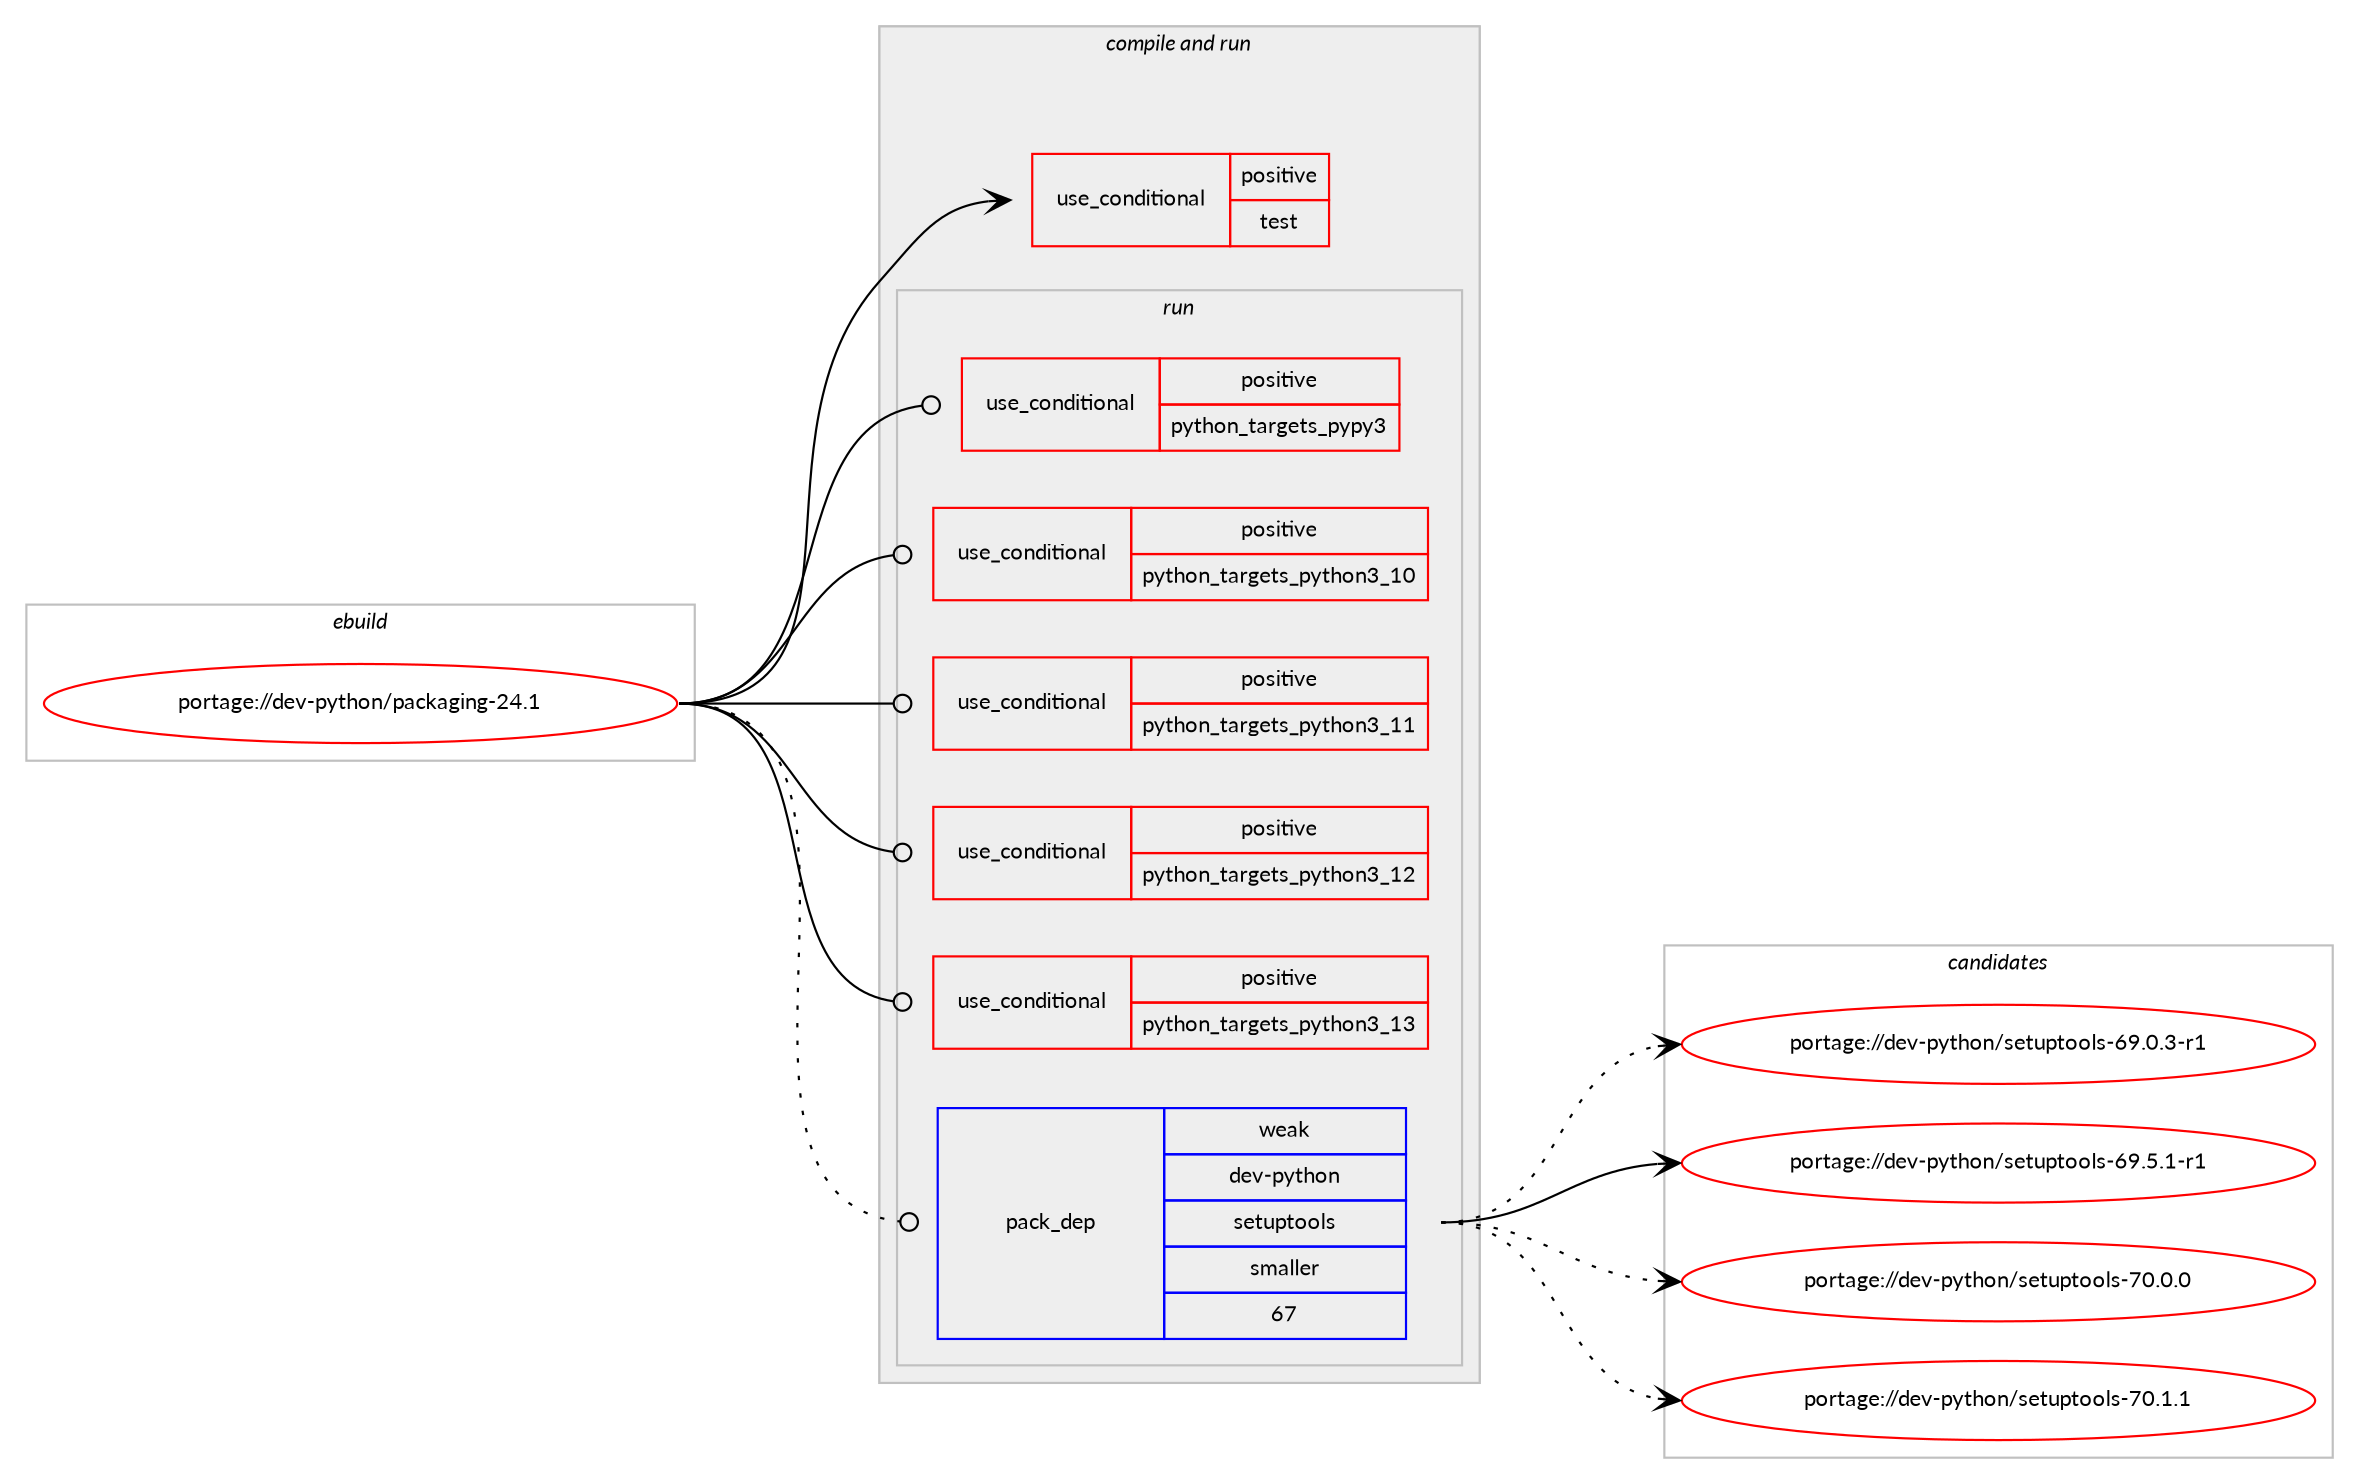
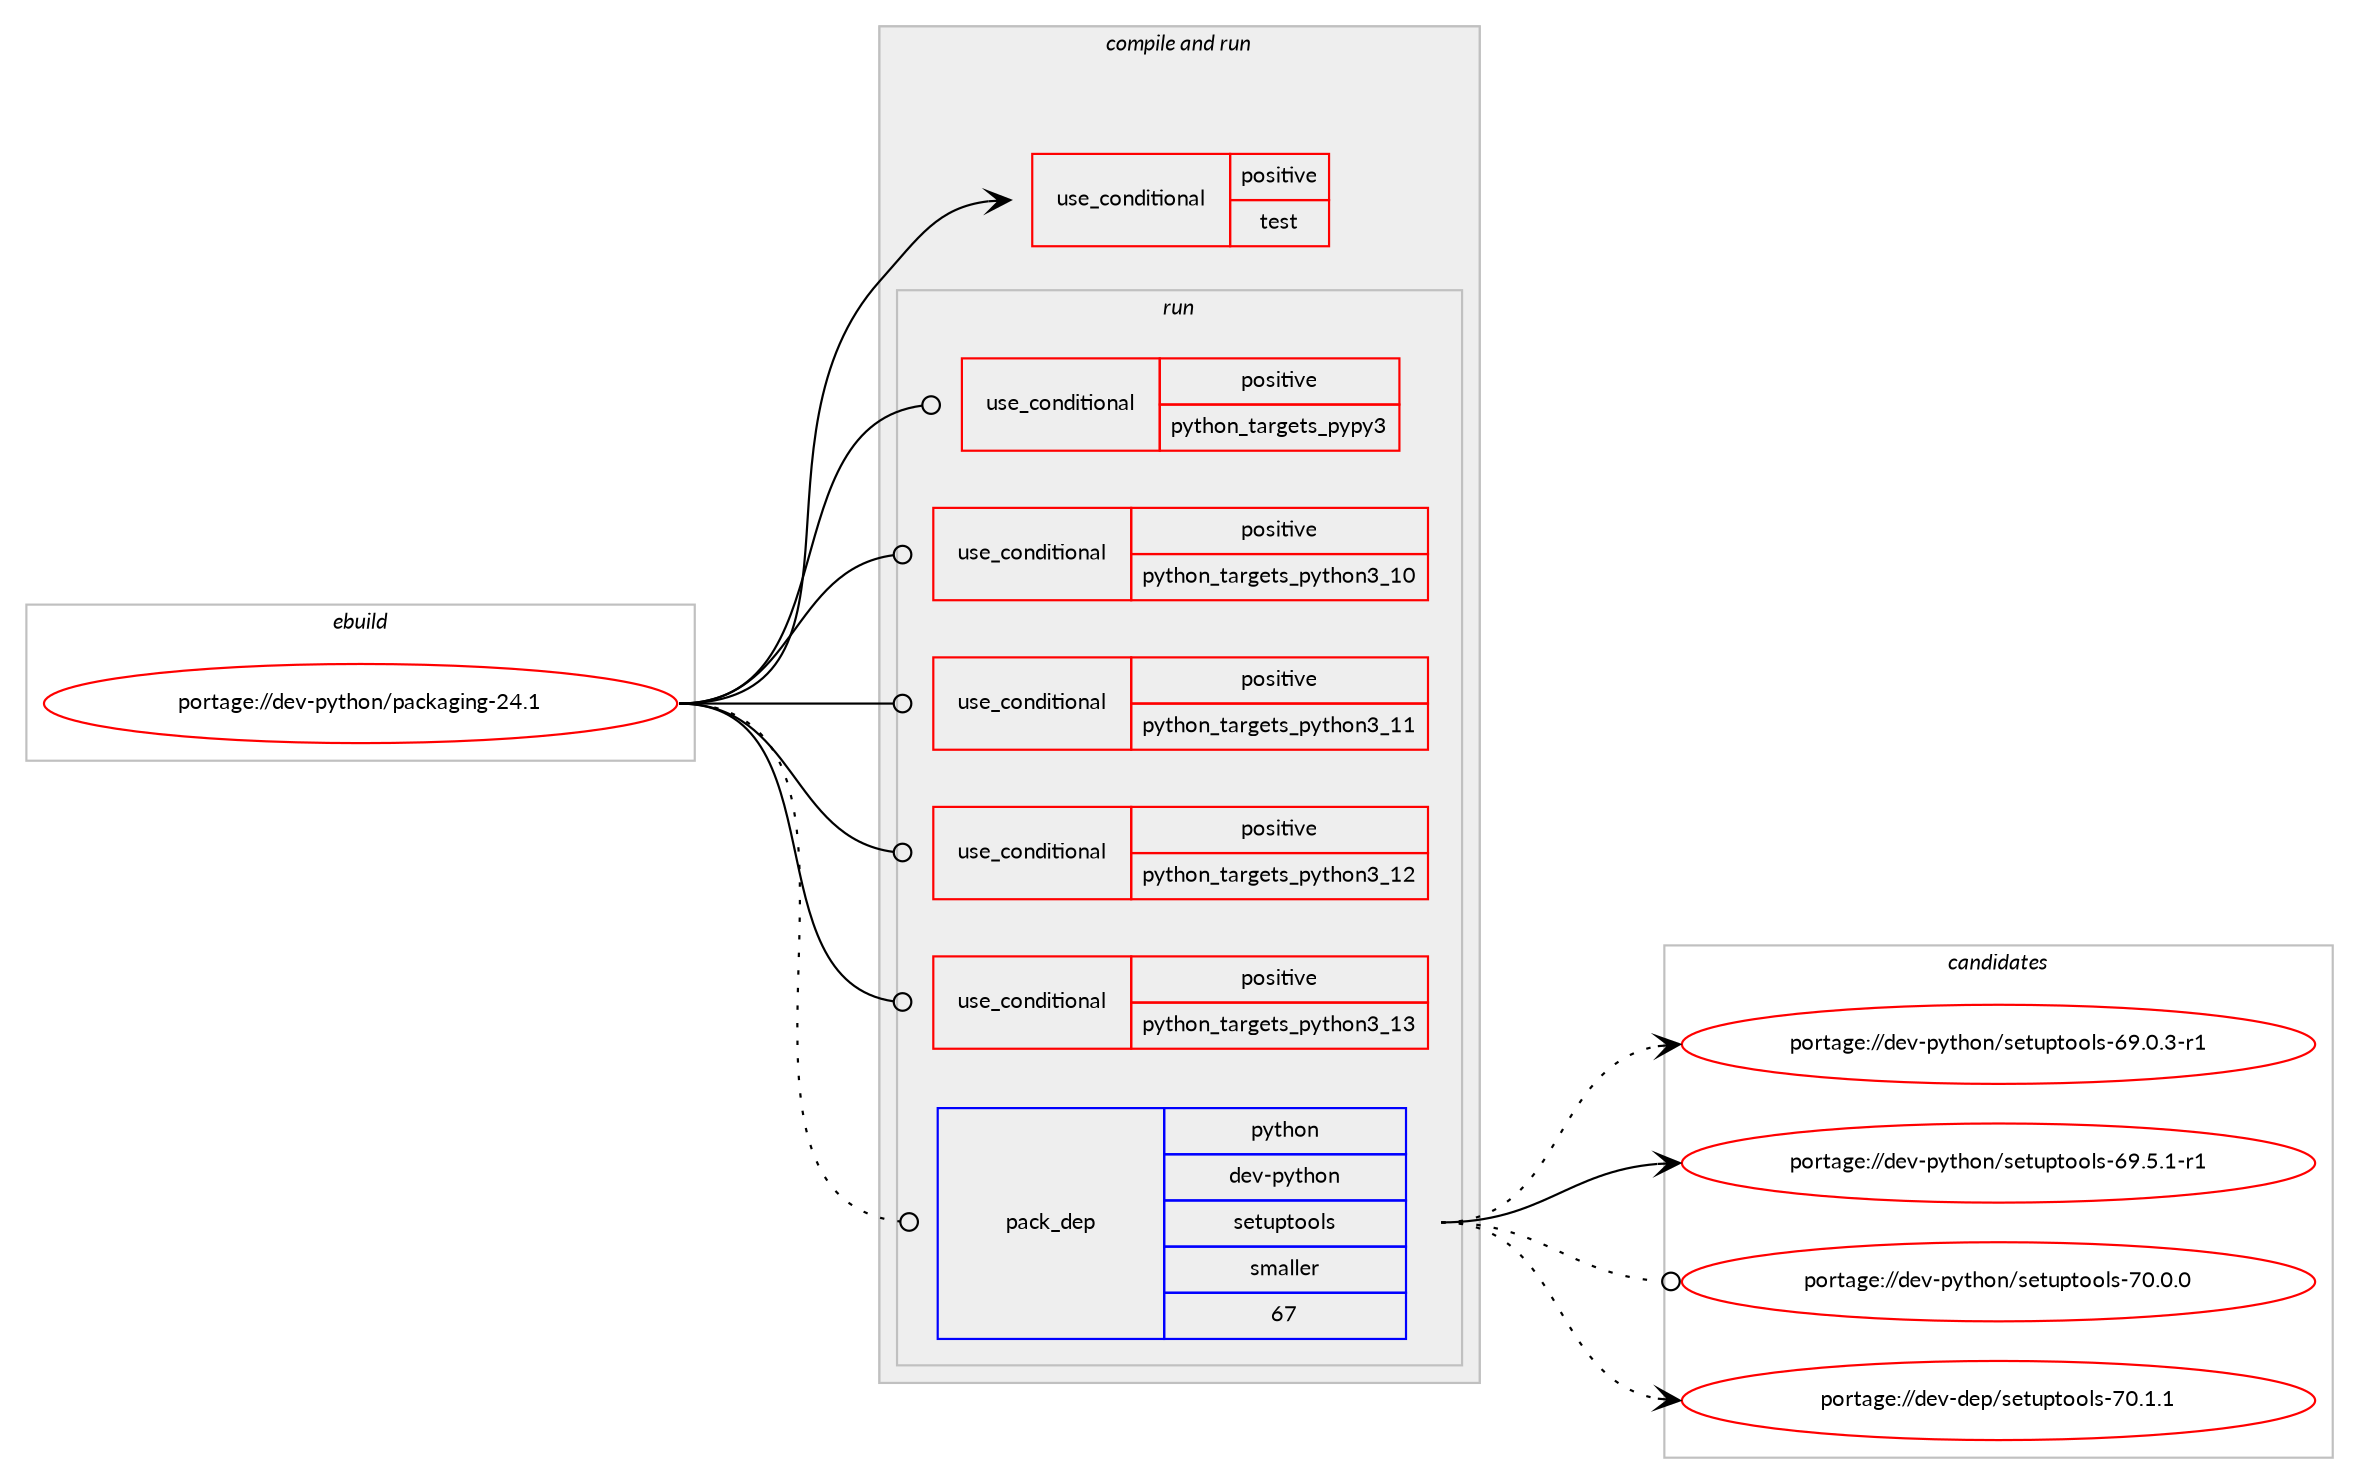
  digraph {
    compound=true
    concentrate=true
    fontname=Lato
    fontsize=10
    newrank=true
    rankdir=LR
    ranksep=1.5
    node [color=red fontname=Lato fontsize=10 shape=none]
    edge [arrowhead=odot fontname=Lato headport=w style=solid tailport=e weight=20]
    n1 [label="portage://dev-python/packaging-24.1" width=4 shape=""]
    n2 [label=<<TABLE BORDER="0" CELLBORDER="1" CELLSPACING="0" CELLPADDING="4"><TR><TD ROWSPAN="3" CELLPADDING="10">use_conditional</TD></TR><TR><TD>positive</TD></TR><TR><TD>test</TD></TR></TABLE>>]
    n3 [label=<<TABLE BORDER="0" CELLBORDER="1" CELLSPACING="0" CELLPADDING="4"><TR><TD ROWSPAN="3" CELLPADDING="10">use_conditional</TD></TR><TR><TD>positive</TD></TR><TR><TD>python_targets_pypy3</TD></TR></TABLE>>]
    n4 [label=<<TABLE BORDER="0" CELLBORDER="1" CELLSPACING="0" CELLPADDING="4"><TR><TD ROWSPAN="3" CELLPADDING="10">use_conditional</TD></TR><TR><TD>positive</TD></TR><TR><TD>python_targets_python3_10</TD></TR></TABLE>>]
    n5 [label=<<TABLE BORDER="0" CELLBORDER="1" CELLSPACING="0" CELLPADDING="4"><TR><TD ROWSPAN="3" CELLPADDING="10">use_conditional</TD></TR><TR><TD>positive</TD></TR><TR><TD>python_targets_python3_11</TD></TR></TABLE>>]
    n6 [label=<<TABLE BORDER="0" CELLBORDER="1" CELLSPACING="0" CELLPADDING="4"><TR><TD ROWSPAN="3" CELLPADDING="10">use_conditional</TD></TR><TR><TD>positive</TD></TR><TR><TD>python_targets_python3_12</TD></TR></TABLE>>]
    n7 [label=<<TABLE BORDER="0" CELLBORDER="1" CELLSPACING="0" CELLPADDING="4"><TR><TD ROWSPAN="3" CELLPADDING="10">use_conditional</TD></TR><TR><TD>positive</TD></TR><TR><TD>python_targets_python3_13</TD></TR></TABLE>>]
-   n8 [color=blue label=<<TABLE BORDER="0" CELLBORDER="1" CELLSPACING="0" CELLPADDING="4" WIDTH="220"><TR><TD ROWSPAN="6" CELLPADDING="30">pack_dep</TD></TR><TR><TD WIDTH="110">weak</TD></TR><TR><TD>dev-python</TD></TR><TR><TD>setuptools</TD></TR><TR><TD>smaller</TD></TR><TR><TD>67</TD></TR></TABLE>>]
+   n8 [color=blue label=<<TABLE BORDER="0" CELLBORDER="1" CELLSPACING="0" CELLPADDING="4" WIDTH="220"><TR><TD ROWSPAN="6" CELLPADDING="30">pack_dep</TD></TR><TR><TD WIDTH="110">python</TD></TR><TR><TD>dev-python</TD></TR><TR><TD>setuptools</TD></TR><TR><TD>smaller</TD></TR><TR><TD>67</TD></TR></TABLE>>]
    n9 [label="portage://dev-python/setuptools-69.0.3-r1" width=4 shape=""]
    n10 [label="portage://dev-python/setuptools-69.5.1-r1" width=4 shape=""]
    n11 [label="portage://dev-python/setuptools-70.0.0" width=4 shape=""]
-   n12 [label="portage://dev-python/setuptools-70.1.1" width=4 shape=""]
+   n12 [label="portage://dev-dep/setuptools-70.1.1" width=4 shape=""]
    subgraph cluster_1 {
      color=gray
      label=<<i>ebuild</i>>
      rank=same
      n1
    }
    subgraph cluster_2 {
      color=gray
      label=<<i>dependencies</i>>
      subgraph cluster_3 {
        color=gray
        fillcolor="#eeeeee"
        label=<<i>compile</i>>
        style=filled
        subgraph sub_4 {
          color=gray
          fillcolor="#eeeeee"
          label=<<i>compile</i>>
          style=filled
          n2
        }
      }
      subgraph cluster_5 {
        color=gray
        fillcolor="#eeeeee"
        label=<<i>compile and run</i>>
        style=filled
      }
      subgraph cluster_6 {
        color=gray
        fillcolor="#eeeeee"
        label=<<i>run</i>>
        style=filled
        subgraph sub_7 {
          color=gray
          fillcolor="#eeeeee"
          label=<<i>run</i>>
          style=filled
          n3
        }
        subgraph sub_8 {
          color=gray
          fillcolor="#eeeeee"
          label=<<i>run</i>>
          style=filled
          n4
        }
        subgraph sub_9 {
          color=gray
          fillcolor="#eeeeee"
          label=<<i>run</i>>
          style=filled
          n5
        }
        subgraph sub_10 {
          color=gray
          fillcolor="#eeeeee"
          label=<<i>run</i>>
          style=filled
          n6
        }
        subgraph sub_11 {
          color=gray
          fillcolor="#eeeeee"
          label=<<i>run</i>>
          style=filled
          n7
        }
        subgraph sub_12 {
          color=gray
          fillcolor="#eeeeee"
          label=<<i>run</i>>
          style=filled
          n8
        }
      }
    }
    subgraph cluster_13 {
      color=gray
      label=<<i>candidates</i>>
      rank=same
      subgraph sub_14 {
        color=black
        label=<<i>candidates</i>>
        nodesep=1
        rank=same
        n9
        n10
        n11
        n12
      }
    }
    n1 -> n2 [arrowhead=vee]
    n1 -> n3
    n1 -> n4
    n1 -> n5
    n1 -> n6
    n1 -> n7
    n1 -> n8 [style=dotted]
    n8 -> n9 [arrowhead=vee style=dotted weight=100]
    n8 -> n10 [arrowhead=vee weight=100]
-   n8 -> n11 [arrowhead=vee style=dotted weight=100]
+   n8 -> n11 [style=dotted weight=100]
    n8 -> n12 [arrowhead=vee style=dotted weight=100]
  }
